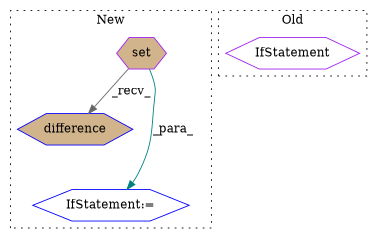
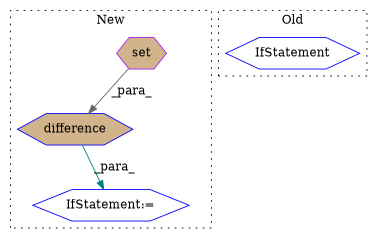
  digraph {
    node [a=32 color=blue fillcolor=tan shape=hexagon style=filled]
    n1 [l="11,1" label=difference s="11275,11302"]
    n2 [a=7 fillcolor=white l=1 label="IfStatement:=" s=11253]
    n3 [color=purple l="4,1" label=set s="8807,8822"]
-   n4 [a=25 color=purple fillcolor=white l="14,2" label=IfStatement s="11022,11066"]
+   n4 [a=25 fillcolor=white l="14,2" label=IfStatement s="11022,11066"]
    subgraph cluster_1 {
      label=New
      style=dotted
      n1
      n2
      n3
    }
    subgraph cluster_2 {
      label=Old
      style=dotted
      n4
    }
-   n3 -> n2 [color=teal label=_para_]
-   n3 -> n1 [color=gray40 label=_recv_]
+   n1 -> n2 [color=teal label=_para_]
+   n3 -> n1 [color=gray40 label=_para_]
  }
